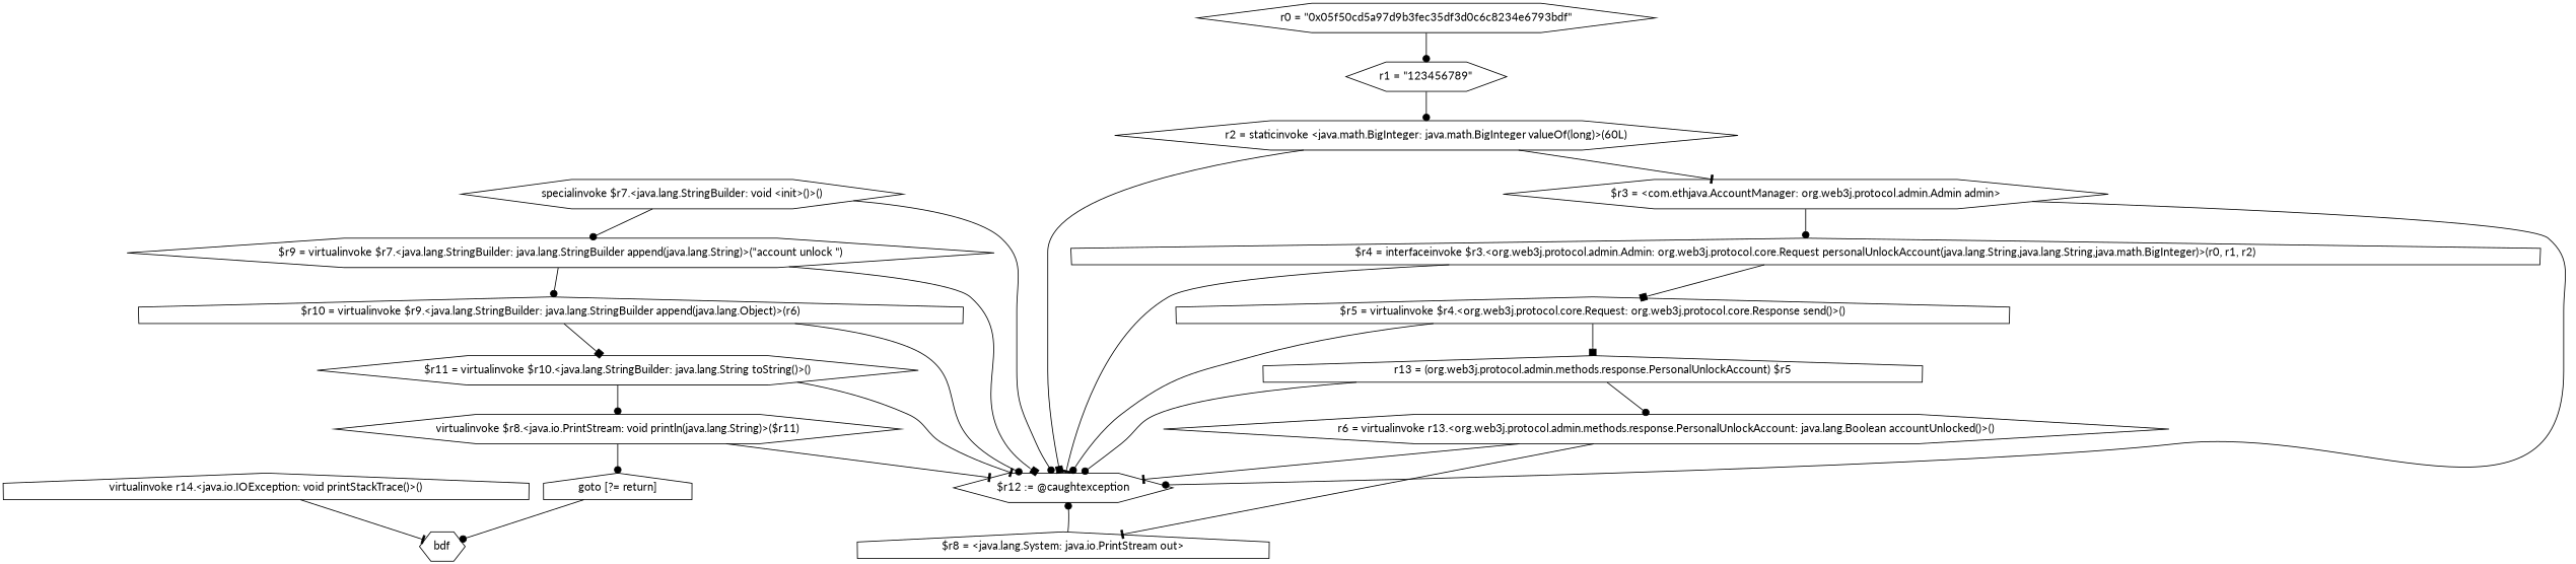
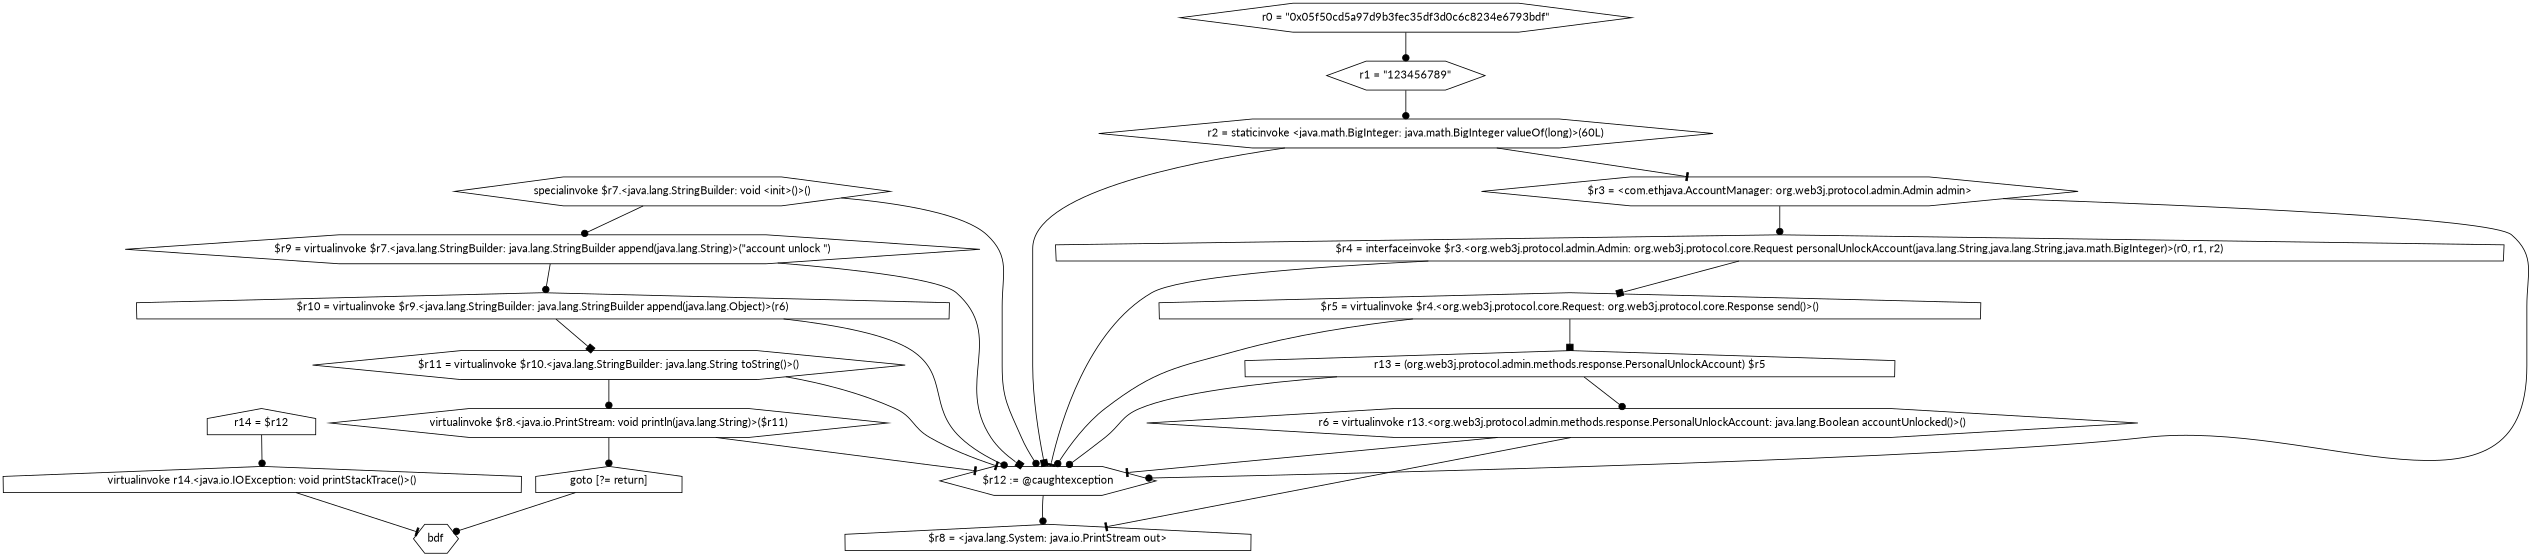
  digraph {
    fontname=Lato
    node [fontname=Lato shape=hexagon]
    edge [arrowhead=dot fontname=Lato]
    "r0 = \"0x05f50cd5a97d9b3fec35df3d0c6c8234e6793bdf\""
    "r1 = \"123456789\""
    "r2 = staticinvoke <java.math.BigInteger: java.math.BigInteger valueOf(long)>(60L)"
    "$r3 = <com.ethjava.AccountManager: org.web3j.protocol.admin.Admin admin>"
    "$r12 := @caughtexception"
    "$r4 = interfaceinvoke $r3.<org.web3j.protocol.admin.Admin: org.web3j.protocol.core.Request personalUnlockAccount(java.lang.String,java.lang.String,java.math.BigInteger)>(r0, r1, r2)" [shape=house]
    "$r5 = virtualinvoke $r4.<org.web3j.protocol.core.Request: org.web3j.protocol.core.Response send()>()" [shape=house]
    "r13 = (org.web3j.protocol.admin.methods.response.PersonalUnlockAccount) $r5" [shape=house]
    "r6 = virtualinvoke r13.<org.web3j.protocol.admin.methods.response.PersonalUnlockAccount: java.lang.Boolean accountUnlocked()>()"
    "$r8 = <java.lang.System: java.io.PrintStream out>" [shape=house]
    "specialinvoke $r7.<java.lang.StringBuilder: void <init>()>()"
    "$r9 = virtualinvoke $r7.<java.lang.StringBuilder: java.lang.StringBuilder append(java.lang.String)>(\"account unlock \")"
    "$r10 = virtualinvoke $r9.<java.lang.StringBuilder: java.lang.StringBuilder append(java.lang.Object)>(r6)" [shape=house]
    "$r11 = virtualinvoke $r10.<java.lang.StringBuilder: java.lang.String toString()>()"
    "virtualinvoke $r8.<java.io.PrintStream: void println(java.lang.String)>($r11)"
    "goto [?= return]" [shape=house]
    n17 [label=bdf]
+   "r14 = $r12" [shape=house]
    "virtualinvoke r14.<java.io.IOException: void printStackTrace()>()" [shape=house]
    "r0 = \"0x05f50cd5a97d9b3fec35df3d0c6c8234e6793bdf\"" -> "r1 = \"123456789\""
    "r1 = \"123456789\"" -> "r2 = staticinvoke <java.math.BigInteger: java.math.BigInteger valueOf(long)>(60L)"
    "r2 = staticinvoke <java.math.BigInteger: java.math.BigInteger valueOf(long)>(60L)" -> "$r3 = <com.ethjava.AccountManager: org.web3j.protocol.admin.Admin admin>" [arrowhead=tee]
    "r2 = staticinvoke <java.math.BigInteger: java.math.BigInteger valueOf(long)>(60L)" -> "$r12 := @caughtexception" [arrowhead=box]
    "$r3 = <com.ethjava.AccountManager: org.web3j.protocol.admin.Admin admin>" -> "$r12 := @caughtexception"
    "$r3 = <com.ethjava.AccountManager: org.web3j.protocol.admin.Admin admin>" -> "$r4 = interfaceinvoke $r3.<org.web3j.protocol.admin.Admin: org.web3j.protocol.core.Request personalUnlockAccount(java.lang.String,java.lang.String,java.math.BigInteger)>(r0, r1, r2)"
    "$r4 = interfaceinvoke $r3.<org.web3j.protocol.admin.Admin: org.web3j.protocol.core.Request personalUnlockAccount(java.lang.String,java.lang.String,java.math.BigInteger)>(r0, r1, r2)" -> "$r12 := @caughtexception" [arrowhead=tee]
    "$r4 = interfaceinvoke $r3.<org.web3j.protocol.admin.Admin: org.web3j.protocol.core.Request personalUnlockAccount(java.lang.String,java.lang.String,java.math.BigInteger)>(r0, r1, r2)" -> "$r5 = virtualinvoke $r4.<org.web3j.protocol.core.Request: org.web3j.protocol.core.Response send()>()" [arrowhead=box]
    "$r5 = virtualinvoke $r4.<org.web3j.protocol.core.Request: org.web3j.protocol.core.Response send()>()" -> "$r12 := @caughtexception"
    "$r5 = virtualinvoke $r4.<org.web3j.protocol.core.Request: org.web3j.protocol.core.Response send()>()" -> "r13 = (org.web3j.protocol.admin.methods.response.PersonalUnlockAccount) $r5" [arrowhead=box]
    "r13 = (org.web3j.protocol.admin.methods.response.PersonalUnlockAccount) $r5" -> "$r12 := @caughtexception"
    "r13 = (org.web3j.protocol.admin.methods.response.PersonalUnlockAccount) $r5" -> "r6 = virtualinvoke r13.<org.web3j.protocol.admin.methods.response.PersonalUnlockAccount: java.lang.Boolean accountUnlocked()>()"
    "r6 = virtualinvoke r13.<org.web3j.protocol.admin.methods.response.PersonalUnlockAccount: java.lang.Boolean accountUnlocked()>()" -> "$r12 := @caughtexception" [arrowhead=tee]
    "r6 = virtualinvoke r13.<org.web3j.protocol.admin.methods.response.PersonalUnlockAccount: java.lang.Boolean accountUnlocked()>()" -> "$r8 = <java.lang.System: java.io.PrintStream out>" [arrowhead=tee]
-   "$r8 = <java.lang.System: java.io.PrintStream out>" -> "$r12 := @caughtexception"
+   "$r12 := @caughtexception" -> "$r8 = <java.lang.System: java.io.PrintStream out>"
    "specialinvoke $r7.<java.lang.StringBuilder: void <init>()>()" -> "$r12 := @caughtexception"
    "specialinvoke $r7.<java.lang.StringBuilder: void <init>()>()" -> "$r9 = virtualinvoke $r7.<java.lang.StringBuilder: java.lang.StringBuilder append(java.lang.String)>(\"account unlock \")"
    "$r9 = virtualinvoke $r7.<java.lang.StringBuilder: java.lang.StringBuilder append(java.lang.String)>(\"account unlock \")" -> "$r12 := @caughtexception" [arrowhead=box]
    "$r9 = virtualinvoke $r7.<java.lang.StringBuilder: java.lang.StringBuilder append(java.lang.String)>(\"account unlock \")" -> "$r10 = virtualinvoke $r9.<java.lang.StringBuilder: java.lang.StringBuilder append(java.lang.Object)>(r6)"
    "$r10 = virtualinvoke $r9.<java.lang.StringBuilder: java.lang.StringBuilder append(java.lang.Object)>(r6)" -> "$r12 := @caughtexception"
    "$r10 = virtualinvoke $r9.<java.lang.StringBuilder: java.lang.StringBuilder append(java.lang.Object)>(r6)" -> "$r11 = virtualinvoke $r10.<java.lang.StringBuilder: java.lang.String toString()>()" [arrowhead=box]
    "$r11 = virtualinvoke $r10.<java.lang.StringBuilder: java.lang.String toString()>()" -> "$r12 := @caughtexception" [arrowhead=tee]
    "$r11 = virtualinvoke $r10.<java.lang.StringBuilder: java.lang.String toString()>()" -> "virtualinvoke $r8.<java.io.PrintStream: void println(java.lang.String)>($r11)"
    "virtualinvoke $r8.<java.io.PrintStream: void println(java.lang.String)>($r11)" -> "$r12 := @caughtexception" [arrowhead=tee]
    "virtualinvoke $r8.<java.io.PrintStream: void println(java.lang.String)>($r11)" -> "goto [?= return]"
    "goto [?= return]" -> n17
+   "r14 = $r12" -> "virtualinvoke r14.<java.io.IOException: void printStackTrace()>()"
    "virtualinvoke r14.<java.io.IOException: void printStackTrace()>()" -> n17 [arrowhead=tee]
  }
